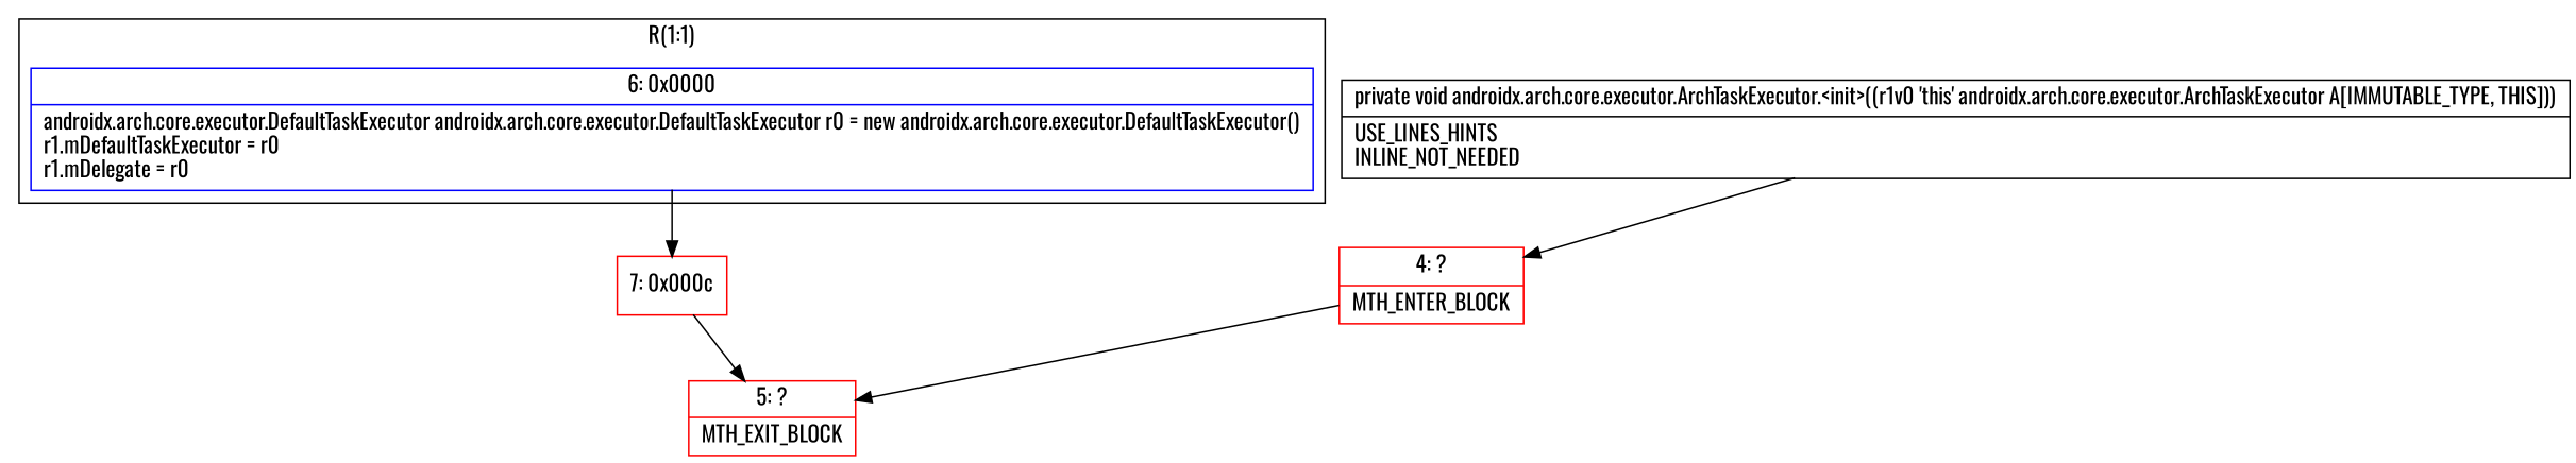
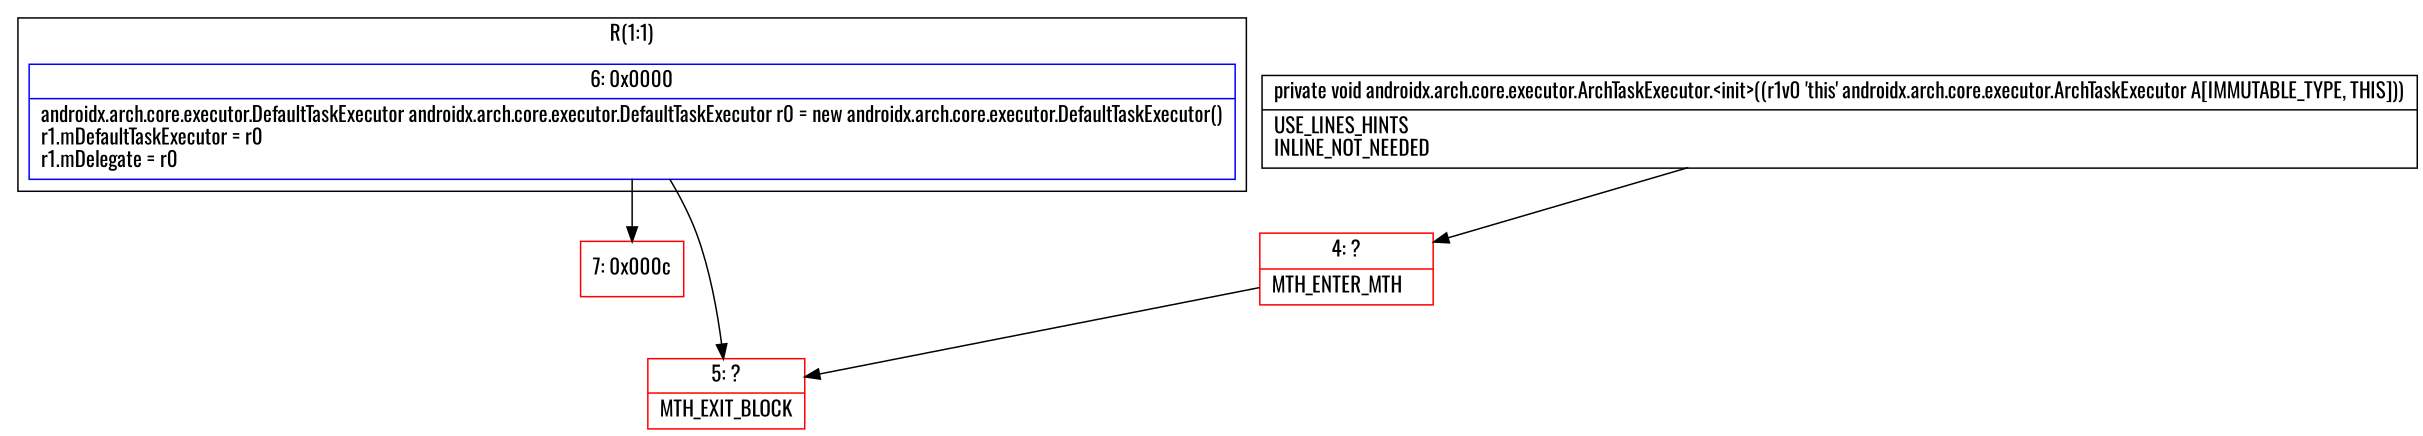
  digraph {
    fontname=Oswald
    node [color=red fontname=Oswald shape=record]
    edge [fontname=Oswald]
    n1 [color=blue label="{6\:\ 0x0000|androidx.arch.core.executor.DefaultTaskExecutor androidx.arch.core.executor.DefaultTaskExecutor r0 = new androidx.arch.core.executor.DefaultTaskExecutor()\lr1.mDefaultTaskExecutor = r0\lr1.mDelegate = r0\l}"]
    n2 [label="{7\:\ 0x000c}"]
    n3 [label="{5\:\ ?|MTH_EXIT_BLOCK\l}"]
-   n4 [label="{4\:\ ?|MTH_ENTER_BLOCK\l}"]
+   n4 [label="{4\:\ ?|MTH_ENTER_MTH\l}"]
    n5 [label="{private void androidx.arch.core.executor.ArchTaskExecutor.\<init\>((r1v0 'this' androidx.arch.core.executor.ArchTaskExecutor A[IMMUTABLE_TYPE, THIS]))  | USE_LINES_HINTS\lINLINE_NOT_NEEDED\l}" color=""]
    subgraph cluster_1 {
      label="R(1:1)"
      n1
    }
    n1 -> n2
-   n2 -> n3
+   n1 -> n3
    n4 -> n3
    n5 -> n4
  }
